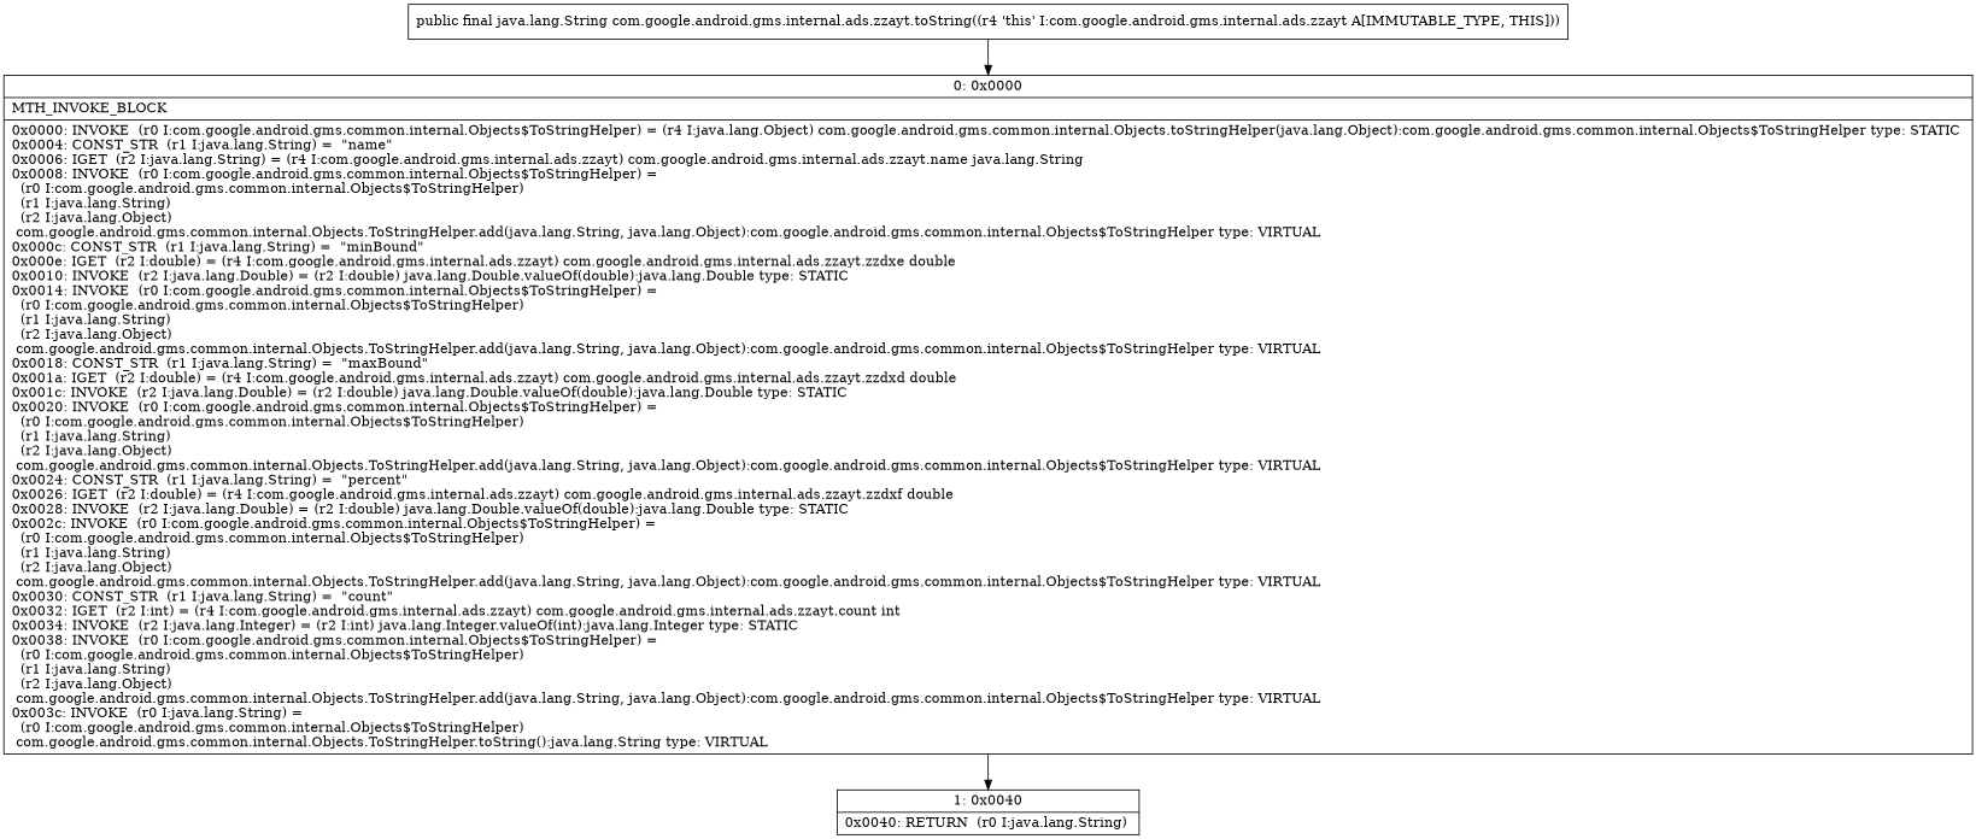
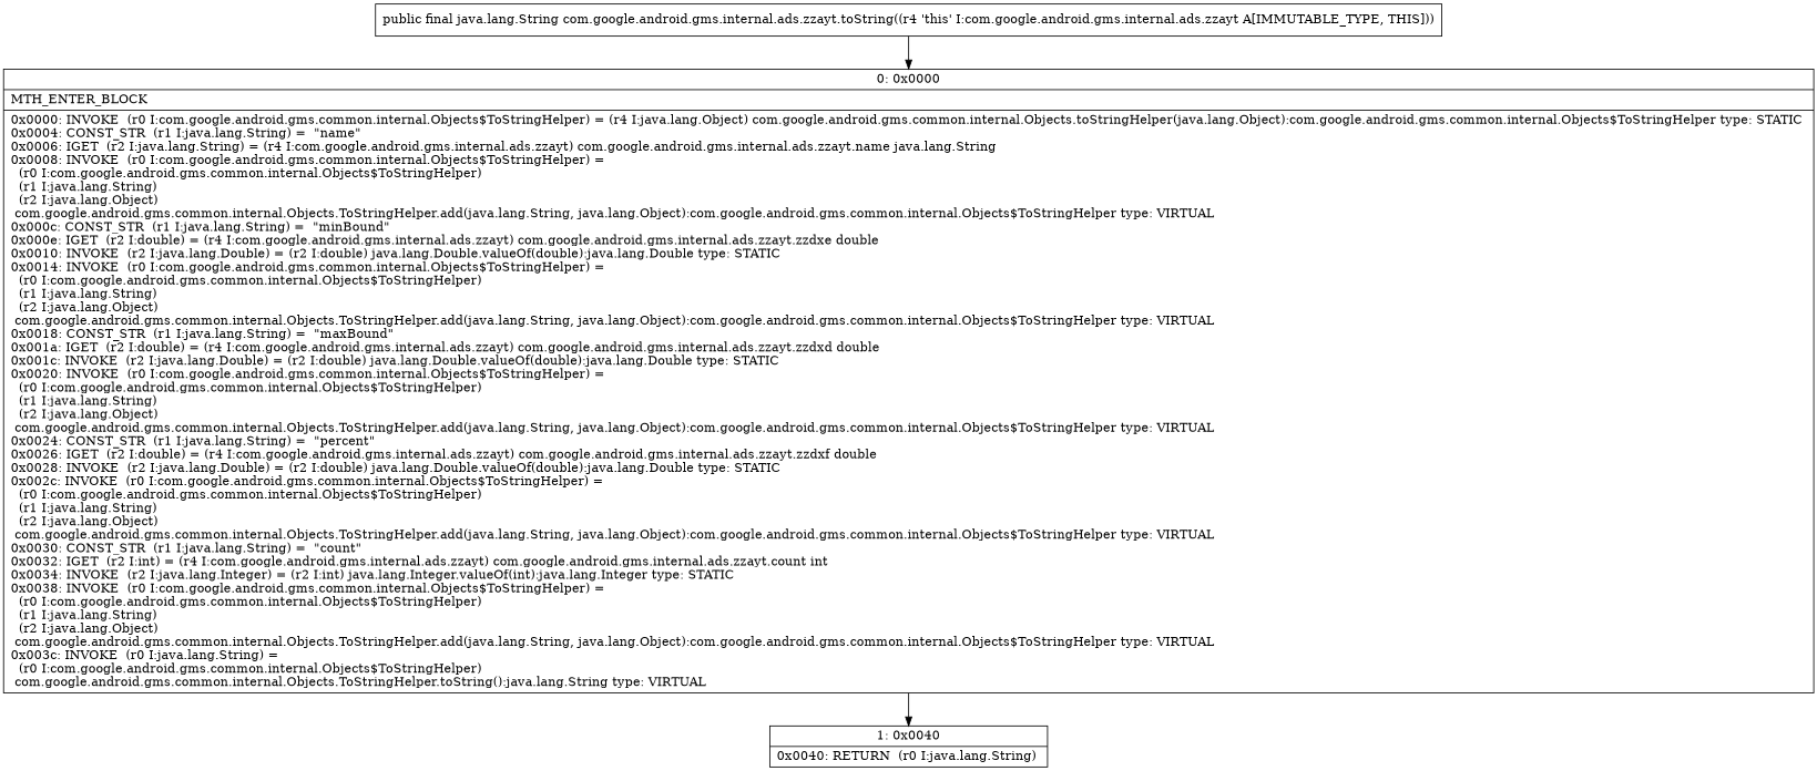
  digraph {
    node [shape=record]
-   n1 [label="{0\:\ 0x0000|MTH_INVOKE_BLOCK\l|0x0000: INVOKE  (r0 I:com.google.android.gms.common.internal.Objects$ToStringHelper) = (r4 I:java.lang.Object) com.google.android.gms.common.internal.Objects.toStringHelper(java.lang.Object):com.google.android.gms.common.internal.Objects$ToStringHelper type: STATIC \l0x0004: CONST_STR  (r1 I:java.lang.String) =  \"name\" \l0x0006: IGET  (r2 I:java.lang.String) = (r4 I:com.google.android.gms.internal.ads.zzayt) com.google.android.gms.internal.ads.zzayt.name java.lang.String \l0x0008: INVOKE  (r0 I:com.google.android.gms.common.internal.Objects$ToStringHelper) = \l  (r0 I:com.google.android.gms.common.internal.Objects$ToStringHelper)\l  (r1 I:java.lang.String)\l  (r2 I:java.lang.Object)\l com.google.android.gms.common.internal.Objects.ToStringHelper.add(java.lang.String, java.lang.Object):com.google.android.gms.common.internal.Objects$ToStringHelper type: VIRTUAL \l0x000c: CONST_STR  (r1 I:java.lang.String) =  \"minBound\" \l0x000e: IGET  (r2 I:double) = (r4 I:com.google.android.gms.internal.ads.zzayt) com.google.android.gms.internal.ads.zzayt.zzdxe double \l0x0010: INVOKE  (r2 I:java.lang.Double) = (r2 I:double) java.lang.Double.valueOf(double):java.lang.Double type: STATIC \l0x0014: INVOKE  (r0 I:com.google.android.gms.common.internal.Objects$ToStringHelper) = \l  (r0 I:com.google.android.gms.common.internal.Objects$ToStringHelper)\l  (r1 I:java.lang.String)\l  (r2 I:java.lang.Object)\l com.google.android.gms.common.internal.Objects.ToStringHelper.add(java.lang.String, java.lang.Object):com.google.android.gms.common.internal.Objects$ToStringHelper type: VIRTUAL \l0x0018: CONST_STR  (r1 I:java.lang.String) =  \"maxBound\" \l0x001a: IGET  (r2 I:double) = (r4 I:com.google.android.gms.internal.ads.zzayt) com.google.android.gms.internal.ads.zzayt.zzdxd double \l0x001c: INVOKE  (r2 I:java.lang.Double) = (r2 I:double) java.lang.Double.valueOf(double):java.lang.Double type: STATIC \l0x0020: INVOKE  (r0 I:com.google.android.gms.common.internal.Objects$ToStringHelper) = \l  (r0 I:com.google.android.gms.common.internal.Objects$ToStringHelper)\l  (r1 I:java.lang.String)\l  (r2 I:java.lang.Object)\l com.google.android.gms.common.internal.Objects.ToStringHelper.add(java.lang.String, java.lang.Object):com.google.android.gms.common.internal.Objects$ToStringHelper type: VIRTUAL \l0x0024: CONST_STR  (r1 I:java.lang.String) =  \"percent\" \l0x0026: IGET  (r2 I:double) = (r4 I:com.google.android.gms.internal.ads.zzayt) com.google.android.gms.internal.ads.zzayt.zzdxf double \l0x0028: INVOKE  (r2 I:java.lang.Double) = (r2 I:double) java.lang.Double.valueOf(double):java.lang.Double type: STATIC \l0x002c: INVOKE  (r0 I:com.google.android.gms.common.internal.Objects$ToStringHelper) = \l  (r0 I:com.google.android.gms.common.internal.Objects$ToStringHelper)\l  (r1 I:java.lang.String)\l  (r2 I:java.lang.Object)\l com.google.android.gms.common.internal.Objects.ToStringHelper.add(java.lang.String, java.lang.Object):com.google.android.gms.common.internal.Objects$ToStringHelper type: VIRTUAL \l0x0030: CONST_STR  (r1 I:java.lang.String) =  \"count\" \l0x0032: IGET  (r2 I:int) = (r4 I:com.google.android.gms.internal.ads.zzayt) com.google.android.gms.internal.ads.zzayt.count int \l0x0034: INVOKE  (r2 I:java.lang.Integer) = (r2 I:int) java.lang.Integer.valueOf(int):java.lang.Integer type: STATIC \l0x0038: INVOKE  (r0 I:com.google.android.gms.common.internal.Objects$ToStringHelper) = \l  (r0 I:com.google.android.gms.common.internal.Objects$ToStringHelper)\l  (r1 I:java.lang.String)\l  (r2 I:java.lang.Object)\l com.google.android.gms.common.internal.Objects.ToStringHelper.add(java.lang.String, java.lang.Object):com.google.android.gms.common.internal.Objects$ToStringHelper type: VIRTUAL \l0x003c: INVOKE  (r0 I:java.lang.String) = \l  (r0 I:com.google.android.gms.common.internal.Objects$ToStringHelper)\l com.google.android.gms.common.internal.Objects.ToStringHelper.toString():java.lang.String type: VIRTUAL \l}"]
+   n1 [label="{0\:\ 0x0000|MTH_ENTER_BLOCK\l|0x0000: INVOKE  (r0 I:com.google.android.gms.common.internal.Objects$ToStringHelper) = (r4 I:java.lang.Object) com.google.android.gms.common.internal.Objects.toStringHelper(java.lang.Object):com.google.android.gms.common.internal.Objects$ToStringHelper type: STATIC \l0x0004: CONST_STR  (r1 I:java.lang.String) =  \"name\" \l0x0006: IGET  (r2 I:java.lang.String) = (r4 I:com.google.android.gms.internal.ads.zzayt) com.google.android.gms.internal.ads.zzayt.name java.lang.String \l0x0008: INVOKE  (r0 I:com.google.android.gms.common.internal.Objects$ToStringHelper) = \l  (r0 I:com.google.android.gms.common.internal.Objects$ToStringHelper)\l  (r1 I:java.lang.String)\l  (r2 I:java.lang.Object)\l com.google.android.gms.common.internal.Objects.ToStringHelper.add(java.lang.String, java.lang.Object):com.google.android.gms.common.internal.Objects$ToStringHelper type: VIRTUAL \l0x000c: CONST_STR  (r1 I:java.lang.String) =  \"minBound\" \l0x000e: IGET  (r2 I:double) = (r4 I:com.google.android.gms.internal.ads.zzayt) com.google.android.gms.internal.ads.zzayt.zzdxe double \l0x0010: INVOKE  (r2 I:java.lang.Double) = (r2 I:double) java.lang.Double.valueOf(double):java.lang.Double type: STATIC \l0x0014: INVOKE  (r0 I:com.google.android.gms.common.internal.Objects$ToStringHelper) = \l  (r0 I:com.google.android.gms.common.internal.Objects$ToStringHelper)\l  (r1 I:java.lang.String)\l  (r2 I:java.lang.Object)\l com.google.android.gms.common.internal.Objects.ToStringHelper.add(java.lang.String, java.lang.Object):com.google.android.gms.common.internal.Objects$ToStringHelper type: VIRTUAL \l0x0018: CONST_STR  (r1 I:java.lang.String) =  \"maxBound\" \l0x001a: IGET  (r2 I:double) = (r4 I:com.google.android.gms.internal.ads.zzayt) com.google.android.gms.internal.ads.zzayt.zzdxd double \l0x001c: INVOKE  (r2 I:java.lang.Double) = (r2 I:double) java.lang.Double.valueOf(double):java.lang.Double type: STATIC \l0x0020: INVOKE  (r0 I:com.google.android.gms.common.internal.Objects$ToStringHelper) = \l  (r0 I:com.google.android.gms.common.internal.Objects$ToStringHelper)\l  (r1 I:java.lang.String)\l  (r2 I:java.lang.Object)\l com.google.android.gms.common.internal.Objects.ToStringHelper.add(java.lang.String, java.lang.Object):com.google.android.gms.common.internal.Objects$ToStringHelper type: VIRTUAL \l0x0024: CONST_STR  (r1 I:java.lang.String) =  \"percent\" \l0x0026: IGET  (r2 I:double) = (r4 I:com.google.android.gms.internal.ads.zzayt) com.google.android.gms.internal.ads.zzayt.zzdxf double \l0x0028: INVOKE  (r2 I:java.lang.Double) = (r2 I:double) java.lang.Double.valueOf(double):java.lang.Double type: STATIC \l0x002c: INVOKE  (r0 I:com.google.android.gms.common.internal.Objects$ToStringHelper) = \l  (r0 I:com.google.android.gms.common.internal.Objects$ToStringHelper)\l  (r1 I:java.lang.String)\l  (r2 I:java.lang.Object)\l com.google.android.gms.common.internal.Objects.ToStringHelper.add(java.lang.String, java.lang.Object):com.google.android.gms.common.internal.Objects$ToStringHelper type: VIRTUAL \l0x0030: CONST_STR  (r1 I:java.lang.String) =  \"count\" \l0x0032: IGET  (r2 I:int) = (r4 I:com.google.android.gms.internal.ads.zzayt) com.google.android.gms.internal.ads.zzayt.count int \l0x0034: INVOKE  (r2 I:java.lang.Integer) = (r2 I:int) java.lang.Integer.valueOf(int):java.lang.Integer type: STATIC \l0x0038: INVOKE  (r0 I:com.google.android.gms.common.internal.Objects$ToStringHelper) = \l  (r0 I:com.google.android.gms.common.internal.Objects$ToStringHelper)\l  (r1 I:java.lang.String)\l  (r2 I:java.lang.Object)\l com.google.android.gms.common.internal.Objects.ToStringHelper.add(java.lang.String, java.lang.Object):com.google.android.gms.common.internal.Objects$ToStringHelper type: VIRTUAL \l0x003c: INVOKE  (r0 I:java.lang.String) = \l  (r0 I:com.google.android.gms.common.internal.Objects$ToStringHelper)\l com.google.android.gms.common.internal.Objects.ToStringHelper.toString():java.lang.String type: VIRTUAL \l}"]
    n2 [label="{1\:\ 0x0040|0x0040: RETURN  (r0 I:java.lang.String) \l}"]
    n3 [label="{public final java.lang.String com.google.android.gms.internal.ads.zzayt.toString((r4 'this' I:com.google.android.gms.internal.ads.zzayt A[IMMUTABLE_TYPE, THIS])) }"]
    n1 -> n2
    n3 -> n1
  }
